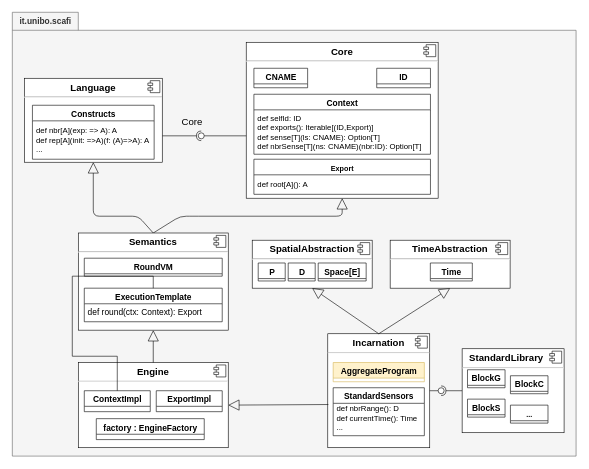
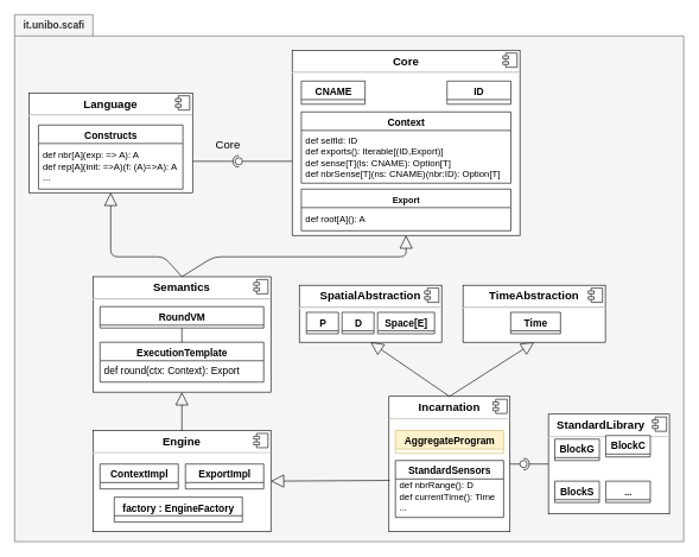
  <mxCell id="0" />
  <mxCell id="1" parent="0" />
  <mxCell id="2" value="&lt;font style=&quot;font-size: 14px;&quot;&gt;it.unibo.scafi&lt;/font&gt;" style="shape=folder;fontStyle=1;tabWidth=110;tabHeight=30;tabPosition=left;html=1;boundedLbl=1;labelInHeader=1;container=1;collapsible=0;recursiveResize=0;fillColor=#f5f5f5;fontColor=#333333;strokeColor=#666666;" parent="1" vertex="1"><mxGeometry x="20" y="20" width="940" height="740" as="geometry" /></mxCell>
  <mxCell id="3" value="&lt;p style=&quot;margin: 0px ; margin-top: 6px ; text-align: center&quot;&gt;&lt;b&gt;&lt;font style=&quot;font-size: 16px&quot;&gt;Incarnation&lt;/font&gt;&lt;/b&gt;&lt;/p&gt;&lt;hr&gt;&lt;p style=&quot;margin: 0px ; margin-left: 8px&quot;&gt;&lt;br&gt;&lt;/p&gt;" style="align=left;overflow=fill;html=1;" parent="2" vertex="1"><mxGeometry x="526" y="536" width="170" height="190" as="geometry" /></mxCell>
  <mxCell id="4" value="" style="shape=component;jettyWidth=8;jettyHeight=4;" parent="3" vertex="1"><mxGeometry x="1" width="20" height="20" relative="1" as="geometry"><mxPoint x="-24" y="4" as="offset" /></mxGeometry></mxCell>
  <mxCell id="5" value="&lt;font style=&quot;&quot;&gt;&lt;font style=&quot;font-size: 14px;&quot;&gt;AggregateProgram&lt;/font&gt;&lt;br&gt;&lt;/font&gt;" style="swimlane;html=1;fontStyle=1;align=center;verticalAlign=top;childLayout=stackLayout;horizontal=1;startSize=26;horizontalStack=0;resizeParent=1;resizeLast=0;collapsible=1;marginBottom=0;swimlaneFillColor=#ffffff;strokeColor=#d6b656;fontFamily=Helvetica;fontSize=14;fillColor=#fff2cc;" parent="3" vertex="1"><mxGeometry x="9" y="47.96" width="152" height="32.04" as="geometry"><mxRectangle x="-90" y="290" width="90" height="26" as="alternateBounds" /></mxGeometry></mxCell>
  <mxCell id="6" value="&lt;font style=&quot;&quot;&gt;&lt;font style=&quot;font-size: 14px;&quot;&gt;StandardSensors&lt;/font&gt;&lt;br&gt;&lt;/font&gt;" style="swimlane;html=1;fontStyle=1;align=center;verticalAlign=top;childLayout=stackLayout;horizontal=1;startSize=26;horizontalStack=0;resizeParent=1;resizeLast=0;collapsible=1;marginBottom=0;swimlaneFillColor=#ffffff;strokeColor=#000000;fontFamily=Helvetica;fontSize=14;" parent="3" vertex="1"><mxGeometry x="9" y="90" width="152" height="80" as="geometry"><mxRectangle x="-90" y="290" width="90" height="26" as="alternateBounds" /></mxGeometry></mxCell>
  <mxCell id="7" value="&lt;font style=&quot;font-size: 13px;&quot;&gt;def nbrRange(): D&lt;br&gt;def currentTime(): Time&lt;br&gt;...&lt;/font&gt;" style="text;html=1;strokeColor=none;fillColor=none;align=left;verticalAlign=middle;whiteSpace=wrap;rounded=0;spacingLeft=4;" parent="6" vertex="1"><mxGeometry y="26" width="152" height="50.06" as="geometry" /></mxCell>
  <mxCell id="8" value="&lt;p style=&quot;margin: 0px ; margin-top: 6px ; text-align: center&quot;&gt;&lt;span style=&quot;font-size: 16px;&quot;&gt;&lt;b&gt;SpatialAbstraction&lt;/b&gt;&lt;/span&gt;&lt;/p&gt;&lt;hr&gt;&lt;p style=&quot;margin: 0px ; margin-left: 8px&quot;&gt;&lt;br&gt;&lt;/p&gt;" style="align=left;overflow=fill;html=1;" parent="2" vertex="1"><mxGeometry x="400" y="380" width="200" height="80" as="geometry" /></mxCell>
  <mxCell id="9" value="" style="shape=component;jettyWidth=8;jettyHeight=4;" parent="8" vertex="1"><mxGeometry x="1" width="20" height="20" relative="1" as="geometry"><mxPoint x="-24" y="4" as="offset" /></mxGeometry></mxCell>
  <mxCell id="10" value="&lt;font style=&quot;font-size: 14px;&quot;&gt;P&lt;/font&gt;" style="swimlane;html=1;fontStyle=1;align=center;verticalAlign=top;childLayout=stackLayout;horizontal=1;startSize=26;horizontalStack=0;resizeParent=1;resizeLast=0;collapsible=1;marginBottom=0;swimlaneFillColor=#ffffff;strokeColor=#000000;fontFamily=Helvetica;fontSize=14;" parent="8" vertex="1"><mxGeometry x="10" y="38" width="45" height="30" as="geometry"><mxRectangle x="-90" y="290" width="90" height="26" as="alternateBounds" /></mxGeometry></mxCell>
  <mxCell id="11" value="&lt;font style=&quot;font-size: 14px;&quot;&gt;Space[E]&lt;/font&gt;" style="swimlane;html=1;fontStyle=1;align=center;verticalAlign=top;childLayout=stackLayout;horizontal=1;startSize=26;horizontalStack=0;resizeParent=1;resizeLast=0;collapsible=1;marginBottom=0;swimlaneFillColor=#ffffff;strokeColor=#000000;fontFamily=Helvetica;fontSize=14;" parent="8" vertex="1"><mxGeometry x="110" y="38" width="80" height="30" as="geometry"><mxRectangle x="110" y="38" width="90" height="26" as="alternateBounds" /></mxGeometry></mxCell>
  <mxCell id="12" value="&lt;font style=&quot;font-size: 14px;&quot;&gt;D&lt;/font&gt;" style="swimlane;html=1;fontStyle=1;align=center;verticalAlign=top;childLayout=stackLayout;horizontal=1;startSize=26;horizontalStack=0;resizeParent=1;resizeLast=0;collapsible=1;marginBottom=0;swimlaneFillColor=#ffffff;strokeColor=#000000;fontFamily=Helvetica;fontSize=14;" parent="8" vertex="1"><mxGeometry x="60" y="38" width="45" height="30" as="geometry"><mxRectangle x="-90" y="290" width="90" height="26" as="alternateBounds" /></mxGeometry></mxCell>
  <mxCell id="13" value="" style="endArrow=block;endSize=16;endFill=0;html=1;fontSize=30;exitX=0.5;exitY=0;entryX=0.5;entryY=1;exitDx=0;exitDy=0;entryDx=0;entryDy=0;" parent="2" source="3" target="8" edge="1"><mxGeometry width="160" relative="1" as="geometry"><mxPoint x="536" y="638" as="sourcePoint" /><mxPoint x="360" y="639" as="targetPoint" /><Array as="points" /></mxGeometry></mxCell>
  <mxCell id="14" value="" style="endArrow=block;endSize=16;endFill=0;html=1;fontSize=30;exitX=0.5;exitY=0;entryX=0.5;entryY=1;exitDx=0;exitDy=0;entryDx=0;entryDy=0;" parent="2" source="3" target="15" edge="1"><mxGeometry width="160" relative="1" as="geometry"><mxPoint x="621" y="578" as="sourcePoint" /><mxPoint x="720" y="390" as="targetPoint" /><Array as="points" /></mxGeometry></mxCell>
  <mxCell id="15" value="&lt;p style=&quot;margin: 0px ; margin-top: 6px ; text-align: center&quot;&gt;&lt;span style=&quot;font-size: 16px;&quot;&gt;&lt;b&gt;TimeAbstraction&lt;/b&gt;&lt;/span&gt;&lt;/p&gt;&lt;hr&gt;&lt;p style=&quot;margin: 0px ; margin-left: 8px&quot;&gt;&lt;br&gt;&lt;/p&gt;" style="align=left;overflow=fill;html=1;" parent="2" vertex="1"><mxGeometry x="630" y="380" width="200" height="80" as="geometry" /></mxCell>
  <mxCell id="16" value="" style="shape=component;jettyWidth=8;jettyHeight=4;" parent="15" vertex="1"><mxGeometry x="1" width="20" height="20" relative="1" as="geometry"><mxPoint x="-24" y="4" as="offset" /></mxGeometry></mxCell>
  <mxCell id="17" value="&lt;font style=&quot;font-size: 14px;&quot;&gt;Time&lt;/font&gt;" style="swimlane;html=1;fontStyle=1;align=center;verticalAlign=top;childLayout=stackLayout;horizontal=1;startSize=26;horizontalStack=0;resizeParent=1;resizeLast=0;collapsible=1;marginBottom=0;swimlaneFillColor=#ffffff;strokeColor=#000000;fontFamily=Helvetica;fontSize=14;" parent="15" vertex="1"><mxGeometry x="67" y="38" width="70" height="30" as="geometry"><mxRectangle x="-90" y="290" width="90" height="26" as="alternateBounds" /></mxGeometry></mxCell>
  <mxCell id="18" value="&lt;p style=&quot;margin: 0px ; margin-top: 6px ; text-align: center&quot;&gt;&lt;b&gt;&lt;font style=&quot;font-size: 16px&quot;&gt;Core&lt;/font&gt;&lt;/b&gt;&lt;/p&gt;&lt;hr&gt;&lt;p style=&quot;margin: 0px ; margin-left: 8px&quot;&gt;&lt;br&gt;&lt;/p&gt;" style="align=left;overflow=fill;html=1;fontStyle=0" parent="2" vertex="1"><mxGeometry x="390" y="50" width="320" height="260" as="geometry" /></mxCell>
  <mxCell id="19" value="" style="shape=component;jettyWidth=8;jettyHeight=4;" parent="18" vertex="1"><mxGeometry x="1" width="20" height="20" relative="1" as="geometry"><mxPoint x="-24" y="4" as="offset" /></mxGeometry></mxCell>
  <mxCell id="20" value="&lt;font style=&quot;font-size: 14px;&quot;&gt;CNAME&lt;/font&gt;" style="swimlane;html=1;fontStyle=1;align=center;verticalAlign=top;childLayout=stackLayout;horizontal=1;startSize=26;horizontalStack=0;resizeParent=1;resizeLast=0;collapsible=1;marginBottom=0;swimlaneFillColor=#ffffff;strokeColor=#000000;fontFamily=Helvetica;fontSize=14;" parent="18" vertex="1"><mxGeometry x="12.8" y="43.333" width="89.6" height="32.5" as="geometry"><mxRectangle x="12.8" y="43.333" width="90" height="26" as="alternateBounds" /></mxGeometry></mxCell>
  <mxCell id="21" value="&lt;font style=&quot;font-size: 14px;&quot;&gt;ID&lt;/font&gt;" style="swimlane;html=1;fontStyle=1;align=center;verticalAlign=top;childLayout=stackLayout;horizontal=1;startSize=26;horizontalStack=0;resizeParent=1;resizeLast=0;collapsible=1;marginBottom=0;swimlaneFillColor=#ffffff;strokeColor=#000000;fontFamily=Helvetica;fontSize=14;" parent="18" vertex="1"><mxGeometry x="217.6" y="43.333" width="89.6" height="32.5" as="geometry"><mxRectangle x="-90" y="290" width="90" height="26" as="alternateBounds" /></mxGeometry></mxCell>
  <mxCell id="22" value="&lt;font style=&quot;font-size: 14px;&quot;&gt;Context&lt;/font&gt;" style="swimlane;html=1;fontStyle=1;align=center;verticalAlign=top;childLayout=stackLayout;horizontal=1;startSize=26;horizontalStack=0;resizeParent=1;resizeLast=0;collapsible=1;marginBottom=0;swimlaneFillColor=#ffffff;strokeColor=#000000;fontFamily=Helvetica;fontSize=14;" parent="18" vertex="1"><mxGeometry x="12.8" y="86.667" width="294.4" height="100" as="geometry"><mxRectangle x="-90" y="290" width="90" height="26" as="alternateBounds" /></mxGeometry></mxCell>
  <mxCell id="23" value="&lt;font style=&quot;font-size: 13px;&quot;&gt;def selfId: ID&lt;br&gt;def exports(): Iterable[(ID,Export)]&lt;br&gt;def sense[T](ls: CNAME): Option[T]&lt;br&gt;def nbrSense[T](ns: CNAME)(nbr:ID): Option[T]&lt;/font&gt;" style="text;html=1;strokeColor=none;fillColor=none;align=left;verticalAlign=middle;whiteSpace=wrap;rounded=0;spacingLeft=4;" parent="22" vertex="1"><mxGeometry y="26" width="294.4" height="74" as="geometry" /></mxCell>
  <mxCell id="24" value="&lt;font style=&quot;font-size: 12px&quot;&gt;Export&lt;/font&gt;" style="swimlane;html=1;fontStyle=1;align=center;verticalAlign=top;childLayout=stackLayout;horizontal=1;startSize=26;horizontalStack=0;resizeParent=1;resizeLast=0;collapsible=1;marginBottom=0;swimlaneFillColor=#ffffff;strokeColor=#000000;fontFamily=Helvetica;fontSize=14;" parent="18" vertex="1"><mxGeometry x="12.8" y="195" width="294.4" height="58.5" as="geometry"><mxRectangle x="-90" y="290" width="90" height="26" as="alternateBounds" /></mxGeometry></mxCell>
  <mxCell id="25" value="&lt;font style=&quot;font-size: 13px;&quot;&gt;def root[A](): A&lt;/font&gt;" style="text;html=1;strokeColor=none;fillColor=none;align=left;verticalAlign=middle;whiteSpace=wrap;rounded=0;spacingLeft=4;" parent="24" vertex="1"><mxGeometry y="26" width="294.4" height="32.5" as="geometry" /></mxCell>
  <mxCell id="26" value="" style="endArrow=block;endSize=16;endFill=0;html=1;fontSize=30;exitX=0.006;exitY=0.621;entryX=1;entryY=0.5;exitDx=0;exitDy=0;entryDx=0;entryDy=0;exitPerimeter=0;" parent="2" source="3" target="30" edge="1"><mxGeometry width="160" relative="1" as="geometry"><mxPoint x="425" y="618" as="sourcePoint" /><mxPoint x="425" y="578" as="targetPoint" /></mxGeometry></mxCell>
  <mxCell id="27" value="" style="endArrow=block;endSize=16;endFill=0;html=1;fontSize=30;entryX=0.5;entryY=1;exitX=0.5;exitY=0;exitDx=0;exitDy=0;" parent="2" source="37" target="18" edge="1"><mxGeometry width="160" relative="1" as="geometry"><mxPoint x="415" y="370" as="sourcePoint" /><mxPoint x="620" y="390" as="targetPoint" /><Array as="points"><mxPoint x="280" y="340" /><mxPoint x="300" y="340" /><mxPoint x="550" y="340" /></Array></mxGeometry></mxCell>
  <mxCell id="28" value="" style="shape=requires;direction=south;html=1;strokeWidth=1;fontSize=30;verticalAlign=top;" parent="2" vertex="1"><mxGeometry x="250" y="196" width="70" height="20" as="geometry" /></mxCell>
  <mxCell id="29" value="&lt;font style=&quot;font-size: 16px;&quot;&gt;Core&lt;/font&gt;" style="text;html=1;strokeColor=none;fillColor=none;align=center;verticalAlign=middle;whiteSpace=wrap;overflow=hidden;fontSize=15;" parent="2" vertex="1"><mxGeometry x="280" y="170" width="40" height="20" as="geometry" /></mxCell>
  <mxCell id="30" value="&lt;p style=&quot;margin: 0px ; margin-top: 6px ; text-align: center&quot;&gt;&lt;b&gt;&lt;font style=&quot;font-size: 16px&quot;&gt;Engine&lt;/font&gt;&lt;/b&gt;&lt;/p&gt;&lt;hr&gt;&lt;p style=&quot;margin: 0px ; margin-left: 8px&quot;&gt;&lt;br&gt;&lt;/p&gt;" style="align=left;overflow=fill;html=1;" parent="2" vertex="1"><mxGeometry x="110" y="584" width="250" height="142" as="geometry" /></mxCell>
  <mxCell id="31" value="" style="shape=component;jettyWidth=8;jettyHeight=4;" parent="30" vertex="1"><mxGeometry x="1" width="20" height="20" relative="1" as="geometry"><mxPoint x="-24" y="4" as="offset" /></mxGeometry></mxCell>
  <mxCell id="32" value="&lt;font style=&quot;font-size: 14px;&quot;&gt;ContextImpl&lt;/font&gt;" style="swimlane;html=1;fontStyle=1;align=center;verticalAlign=top;childLayout=stackLayout;horizontal=1;startSize=26;horizontalStack=0;resizeParent=1;resizeLast=0;collapsible=1;marginBottom=0;swimlaneFillColor=#ffffff;strokeColor=#000000;fontFamily=Helvetica;fontSize=14;" parent="30" vertex="1"><mxGeometry x="10" y="47.005" width="110" height="34.918" as="geometry"><mxRectangle x="-90" y="290" width="90" height="26" as="alternateBounds" /></mxGeometry></mxCell>
  <mxCell id="33" value="&lt;font style=&quot;font-size: 14px;&quot;&gt;ExportImpl&lt;/font&gt;" style="swimlane;html=1;fontStyle=1;align=center;verticalAlign=top;childLayout=stackLayout;horizontal=1;startSize=26;horizontalStack=0;resizeParent=1;resizeLast=0;collapsible=1;marginBottom=0;swimlaneFillColor=#ffffff;strokeColor=#000000;fontFamily=Helvetica;fontSize=14;" parent="30" vertex="1"><mxGeometry x="130" y="47.005" width="110" height="34.918" as="geometry"><mxRectangle x="-90" y="290" width="90" height="26" as="alternateBounds" /></mxGeometry></mxCell>
  <mxCell id="34" value="&lt;font style=&quot;font-size: 14px;&quot;&gt;factory : EngineFactory&lt;/font&gt;" style="swimlane;html=1;fontStyle=1;align=center;verticalAlign=top;childLayout=stackLayout;horizontal=1;startSize=26;horizontalStack=0;resizeParent=1;resizeLast=0;collapsible=1;marginBottom=0;swimlaneFillColor=#ffffff;strokeColor=#000000;fontFamily=Helvetica;fontSize=14;" parent="30" vertex="1"><mxGeometry x="30" y="93.56" width="180" height="34.92" as="geometry"><mxRectangle x="-90" y="290" width="90" height="26" as="alternateBounds" /></mxGeometry></mxCell>
  <mxCell id="35" value="" style="endArrow=block;endSize=16;endFill=0;html=1;fontSize=30;exitX=0.5;exitY=0;entryX=0.5;entryY=1;" parent="2" source="30" target="37" edge="1"><mxGeometry width="160" relative="1" as="geometry"><mxPoint x="-50" y="680" as="sourcePoint" /><mxPoint x="235" y="640" as="targetPoint" /></mxGeometry></mxCell>
  <mxCell id="36" value="" style="group" parent="2" vertex="1" connectable="0"><mxGeometry x="110" y="368" width="250" height="162" as="geometry" /></mxCell>
  <mxCell id="37" value="&lt;p style=&quot;margin: 0px ; margin-top: 6px ; text-align: center&quot;&gt;&lt;b&gt;&lt;font style=&quot;font-size: 16px&quot;&gt;Semantics&lt;/font&gt;&lt;/b&gt;&lt;/p&gt;&lt;hr&gt;&lt;p style=&quot;margin: 0px ; margin-left: 8px&quot;&gt;&lt;br&gt;&lt;/p&gt;" style="align=left;overflow=fill;html=1;fontFamily=Helvetica;" parent="36" vertex="1"><mxGeometry width="250" height="162" as="geometry" /></mxCell>
  <mxCell id="38" value="" style="shape=component;jettyWidth=8;jettyHeight=4;" parent="37" vertex="1"><mxGeometry x="1" width="20" height="20" relative="1" as="geometry"><mxPoint x="-24" y="4" as="offset" /></mxGeometry></mxCell>
  <mxCell id="39" value="&lt;font style=&quot;font-size: 14px;&quot;&gt;ExecutionTemplate&lt;/font&gt;" style="swimlane;html=1;fontStyle=1;align=center;verticalAlign=top;childLayout=stackLayout;horizontal=1;startSize=26;horizontalStack=0;resizeParent=1;resizeLast=0;collapsible=1;marginBottom=0;swimlaneFillColor=#ffffff;fontFamily=Helvetica;fontSize=14" parent="2" vertex="1"><mxGeometry x="120" y="460" width="230" height="56" as="geometry"><mxRectangle x="-90" y="290" width="90" height="26" as="alternateBounds" /></mxGeometry></mxCell>
  <mxCell id="40" value="&lt;font style=&quot;font-size: 14px;&quot;&gt;def round(ctx: Context): Export&lt;/font&gt;" style="text;html=1;strokeColor=none;fillColor=none;align=left;verticalAlign=middle;whiteSpace=wrap;rounded=0;spacingLeft=4;" parent="39" vertex="1"><mxGeometry y="26" width="230" height="30" as="geometry" /></mxCell>
  <mxCell id="41" value="&lt;font style=&quot;font-size: 14px;&quot;&gt;RoundVM&lt;/font&gt;" style="swimlane;html=1;fontStyle=1;align=center;verticalAlign=top;childLayout=stackLayout;horizontal=1;startSize=26;horizontalStack=0;resizeParent=1;resizeLast=0;collapsible=1;marginBottom=0;swimlaneFillColor=#ffffff;strokeColor=#000000;fontFamily=Helvetica;fontSize=14;" parent="2" vertex="1"><mxGeometry x="120" y="410" width="230" height="30" as="geometry"><mxRectangle x="-90" y="290" width="90" height="26" as="alternateBounds" /></mxGeometry></mxCell>
- <mxCell id="42" style="edgeStyle=orthogonalEdgeStyle;rounded=0;orthogonalLoop=1;jettySize=auto;html=1;exitX=0.5;exitY=0;exitDx=0;exitDy=0;endArrow=none;endFill=0;" parent="2" source="39" target="32" edge="1"><mxGeometry relative="1" as="geometry" /></mxCell>
+ <mxCell id="42" style="edgeStyle=orthogonalEdgeStyle;rounded=0;orthogonalLoop=1;jettySize=auto;html=1;exitX=0.5;exitY=0;exitDx=0;exitDy=0;entryX=0.5;entryY=1;entryDx=0;entryDy=0;endArrow=none;endFill=0;" parent="2" source="39" target="41" edge="1"><mxGeometry relative="1" as="geometry" /></mxCell>
  <mxCell id="43" value="&lt;p style=&quot;margin: 0px ; margin-top: 6px ; text-align: center&quot;&gt;&lt;b&gt;&lt;font style=&quot;font-size: 16px&quot;&gt;Language&lt;/font&gt;&lt;/b&gt;&lt;/p&gt;&lt;hr&gt;&lt;p style=&quot;margin: 0px ; margin-left: 8px&quot;&gt;&lt;br&gt;&lt;/p&gt;" style="align=left;overflow=fill;html=1;" parent="2" vertex="1"><mxGeometry x="20" y="110" width="230" height="140" as="geometry" /></mxCell>
  <mxCell id="44" value="" style="shape=component;jettyWidth=8;jettyHeight=4;" parent="43" vertex="1"><mxGeometry x="1" width="20" height="20" relative="1" as="geometry"><mxPoint x="-24" y="4" as="offset" /></mxGeometry></mxCell>
  <mxCell id="45" value="&lt;font style=&quot;font-size: 14px;&quot;&gt;Constructs&lt;/font&gt;" style="swimlane;html=1;fontStyle=1;align=center;verticalAlign=top;childLayout=stackLayout;horizontal=1;startSize=26;horizontalStack=0;resizeParent=1;resizeLast=0;collapsible=1;marginBottom=0;swimlaneFillColor=#ffffff;fontFamily=Helvetica;fontSize=14" parent="43" vertex="1"><mxGeometry x="13.529" y="45" width="202.94" height="90" as="geometry"><mxRectangle x="-90" y="290" width="90" height="26" as="alternateBounds" /></mxGeometry></mxCell>
  <mxCell id="46" value="&lt;font style=&quot;font-size: 13px;&quot;&gt;def nbr[A](exp: =&amp;gt; A): A&lt;br&gt;def rep[A](init: =&amp;gt;A)(f: (A)=&amp;gt;A): A&lt;br&gt;...&lt;/font&gt;" style="text;html=1;strokeColor=none;fillColor=none;align=left;verticalAlign=middle;whiteSpace=wrap;rounded=0;spacingLeft=4;" parent="45" vertex="1"><mxGeometry y="26" width="202.94" height="64" as="geometry" /></mxCell>
  <mxCell id="47" value="" style="endArrow=block;endSize=16;endFill=0;html=1;fontSize=30;entryX=0.5;entryY=1;exitX=0.5;exitY=0;entryDx=0;entryDy=0;" parent="2" source="37" target="43" edge="1"><mxGeometry x="410" y="260" width="160" as="geometry"><mxPoint x="400" y="400" as="sourcePoint" /><mxPoint x="410" y="260" as="targetPoint" /><Array as="points"><mxPoint x="210" y="340" /><mxPoint x="135" y="340" /></Array></mxGeometry></mxCell>
  <mxCell id="48" value="&lt;p style=&quot;margin: 0px ; margin-top: 6px ; text-align: center&quot;&gt;&lt;span style=&quot;font-size: 16px;&quot;&gt;&lt;b&gt;StandardLibrary&amp;nbsp; &amp;nbsp; &amp;nbsp;&lt;/b&gt;&lt;/span&gt;&lt;/p&gt;&lt;hr&gt;&lt;p style=&quot;margin: 0px ; margin-left: 8px&quot;&gt;&lt;br&gt;&lt;/p&gt;" style="align=left;overflow=fill;html=1;spacingRight=6;" parent="2" vertex="1"><mxGeometry x="750" y="561" width="170" height="140" as="geometry" /></mxCell>
  <mxCell id="49" value="" style="shape=component;jettyWidth=8;jettyHeight=4;" parent="48" vertex="1"><mxGeometry x="1" width="20" height="20" relative="1" as="geometry"><mxPoint x="-24" y="4" as="offset" /></mxGeometry></mxCell>
  <mxCell id="50" value="&lt;font style=&quot;font-size: 14px;&quot;&gt;BlockG&lt;/font&gt;" style="swimlane;html=1;fontStyle=1;align=center;verticalAlign=top;childLayout=stackLayout;horizontal=1;startSize=26;horizontalStack=0;resizeParent=1;resizeLast=0;collapsible=1;marginBottom=0;swimlaneFillColor=#ffffff;strokeColor=#000000;fontFamily=Helvetica;fontSize=14;" parent="48" vertex="1"><mxGeometry x="8.947" y="35" width="62.632" height="30" as="geometry"><mxRectangle x="-90" y="290" width="90" height="26" as="alternateBounds" /></mxGeometry></mxCell>
- <mxCell id="51" value="&lt;font style=&quot;font-size: 14px;&quot;&gt;BlockC&lt;/font&gt;" style="swimlane;html=1;fontStyle=1;align=center;verticalAlign=top;childLayout=stackLayout;horizontal=1;startSize=26;horizontalStack=0;resizeParent=1;resizeLast=0;collapsible=1;marginBottom=0;swimlaneFillColor=#ffffff;strokeColor=#000000;fontFamily=Helvetica;fontSize=14;" parent="48" vertex="1"><mxGeometry x="80.526" y="45" width="62.632" height="30" as="geometry"><mxRectangle x="-90" y="290" width="90" height="26" as="alternateBounds" /></mxGeometry></mxCell>
- <mxCell id="52" value="&lt;font style=&quot;font-size: 14px;&quot;&gt;BlockS&lt;/font&gt;" style="swimlane;html=1;fontStyle=1;align=center;verticalAlign=top;childLayout=stackLayout;horizontal=1;startSize=26;horizontalStack=0;resizeParent=1;resizeLast=0;collapsible=1;marginBottom=0;swimlaneFillColor=#ffffff;strokeColor=#000000;fontFamily=Helvetica;fontSize=14;" parent="48" vertex="1"><mxGeometry x="8.947" y="84" width="62.632" height="30" as="geometry"><mxRectangle x="-90" y="290" width="90" height="26" as="alternateBounds" /></mxGeometry></mxCell>
+ <mxCell id="51" value="&lt;font style=&quot;font-size: 14px;&quot;&gt;BlockC&lt;/font&gt;" style="swimlane;html=1;fontStyle=1;align=center;verticalAlign=top;childLayout=stackLayout;horizontal=1;startSize=26;horizontalStack=0;resizeParent=1;resizeLast=0;collapsible=1;marginBottom=0;swimlaneFillColor=#ffffff;strokeColor=#000000;fontFamily=Helvetica;fontSize=14;" parent="48" vertex="1"><mxGeometry x="80.526" y="30" width="62.632" height="30" as="geometry"><mxRectangle x="-90" y="290" width="90" height="26" as="alternateBounds" /></mxGeometry></mxCell>
+ <mxCell id="52" value="&lt;font style=&quot;font-size: 14px;&quot;&gt;BlockS&lt;/font&gt;" style="swimlane;html=1;fontStyle=1;align=center;verticalAlign=top;childLayout=stackLayout;horizontal=1;startSize=26;horizontalStack=0;resizeParent=1;resizeLast=0;collapsible=1;marginBottom=0;swimlaneFillColor=#ffffff;strokeColor=#000000;fontFamily=Helvetica;fontSize=14;" parent="48" vertex="1"><mxGeometry x="8.947" y="94" width="62.632" height="30" as="geometry"><mxRectangle x="-90" y="290" width="90" height="26" as="alternateBounds" /></mxGeometry></mxCell>
  <mxCell id="53" value="&lt;font style=&quot;font-size: 12px&quot;&gt;...&lt;/font&gt;" style="swimlane;html=1;fontStyle=1;align=center;verticalAlign=top;childLayout=stackLayout;horizontal=1;startSize=26;horizontalStack=0;resizeParent=1;resizeLast=0;collapsible=1;marginBottom=0;swimlaneFillColor=#ffffff;strokeColor=#000000;fontFamily=Helvetica;fontSize=14;" parent="48" vertex="1"><mxGeometry x="80.526" y="94" width="62.632" height="30" as="geometry"><mxRectangle x="-90" y="290" width="90" height="26" as="alternateBounds" /></mxGeometry></mxCell>
  <mxCell id="54" value="" style="shape=lollipop;direction=north;html=1;strokeColor=#000000;strokeWidth=1;fontSize=15;flipH=1;" parent="2" vertex="1"><mxGeometry x="696" y="626" width="24" height="10" as="geometry" /></mxCell>
  <mxCell id="55" value="" style="shape=requires;direction=south;html=1;strokeWidth=1;fontSize=30;verticalAlign=top;flipH=1;" parent="2" vertex="1"><mxGeometry x="710" y="621" width="40" height="20" as="geometry" /></mxCell>
  <mxCell id="56" value="" style="shape=lollipop;direction=north;html=1;strokeColor=#000000;strokeWidth=1;fontSize=15;" parent="1" vertex="1"><mxGeometry x="330" y="221" width="80" height="10" as="geometry" /></mxCell>
